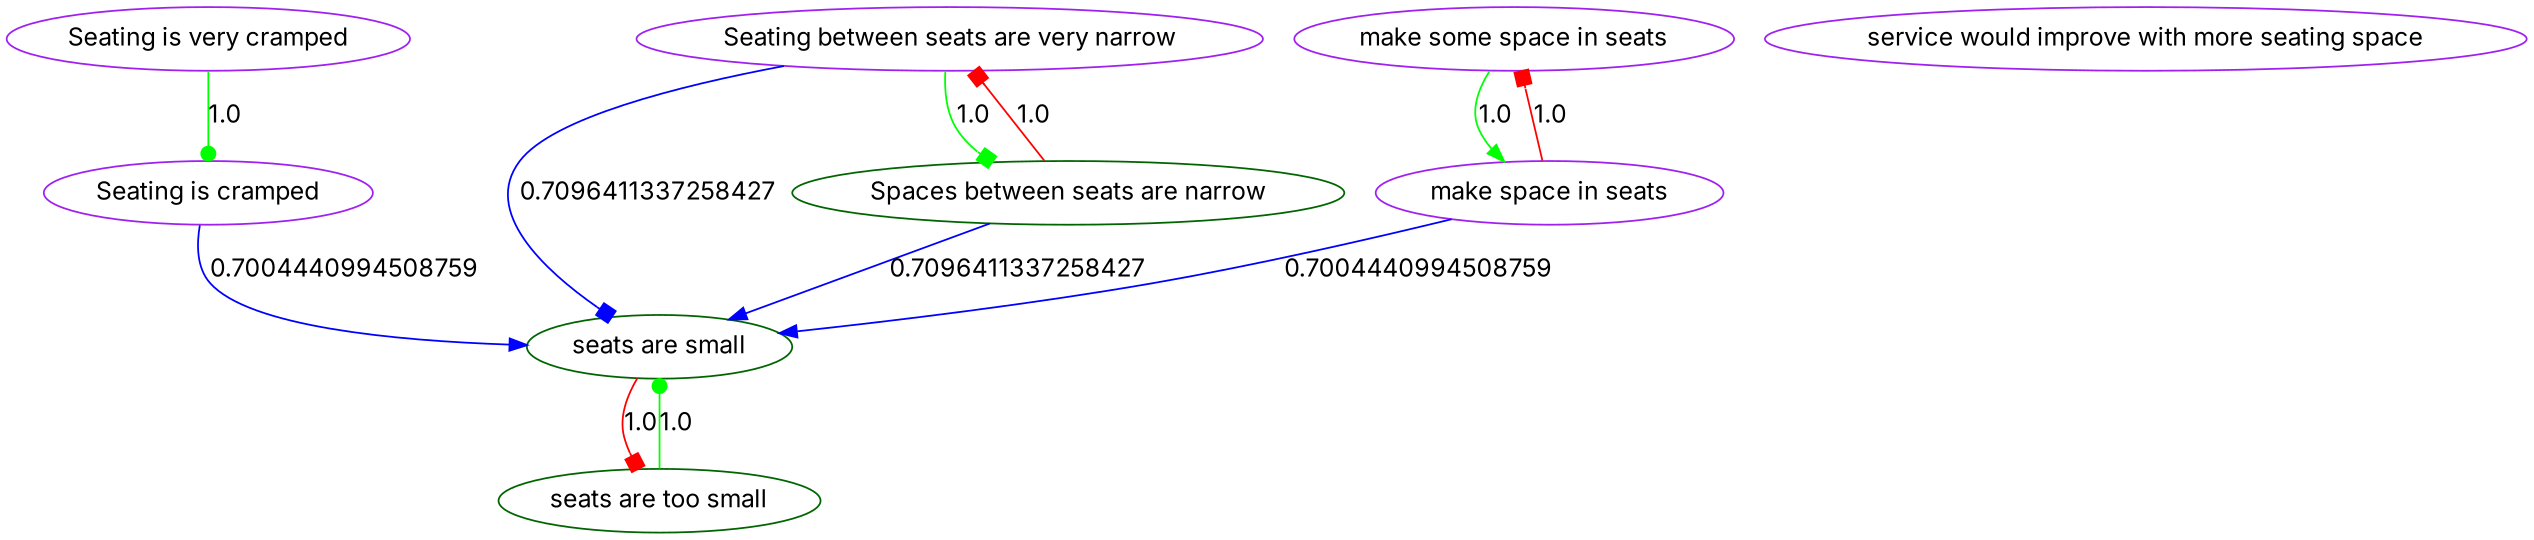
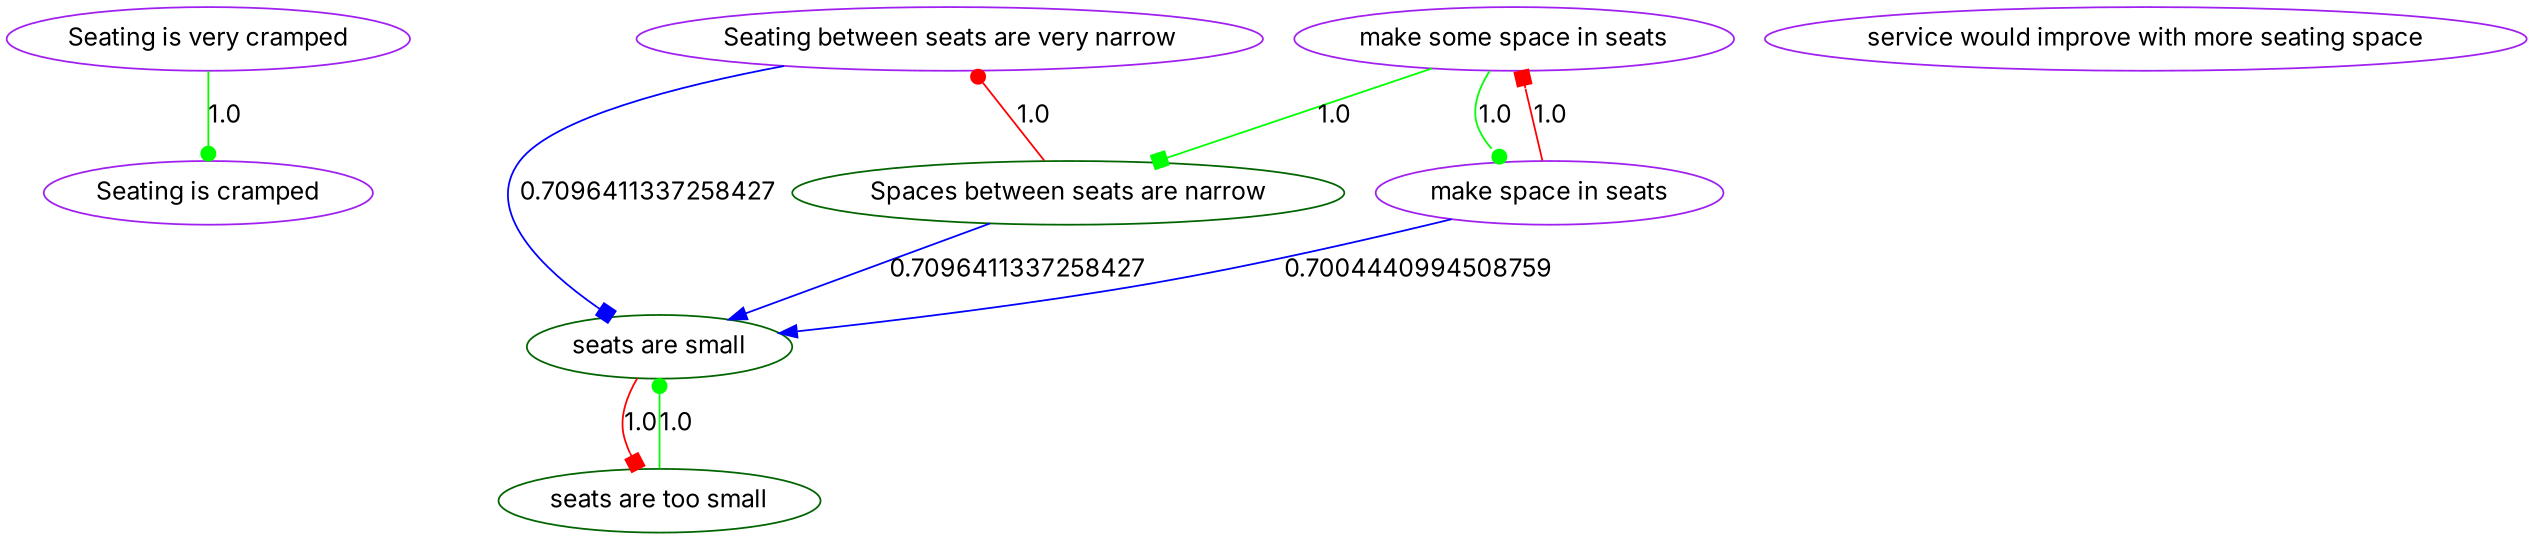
  digraph {
    fontname=Inter
    node [color=purple fontname=Inter]
    edge [arrowhead=normal color=green fontname=Inter]
    "Seating is very cramped"
    "Seating is cramped"
    "seats are small" [color=darkgreen]
    "seats are too small" [color=darkgreen]
    n5 [label="Seating between seats are very narrow"]
    "Spaces between seats are narrow" [color=darkgreen]
    "make some space in seats"
    "make space in seats"
    "service would improve with more seating space"
    "Seating is very cramped" -> "Seating is cramped" [arrowhead=dot label=1.0]
-   "Seating is cramped" -> "seats are small" [color=blue label=0.7004440994508759]
    "seats are small" -> "seats are too small" [arrowhead=box color=red label=1.0]
    "seats are too small" -> "seats are small" [arrowhead=dot label=1.0]
    n5 -> "seats are small" [arrowhead=box color=blue label=0.7096411337258427]
-   n5 -> "Spaces between seats are narrow" [arrowhead=box label=1.0]
+   "make some space in seats" -> "Spaces between seats are narrow" [arrowhead=box label=1.0]
    "Spaces between seats are narrow" -> "seats are small" [color=blue label=0.7096411337258427]
-   "Spaces between seats are narrow" -> n5 [arrowhead=box color=red label=1.0]
-   "make some space in seats" -> "make space in seats" [label=1.0]
+   "Spaces between seats are narrow" -> n5 [arrowhead=dot color=red label=1.0]
+   "make some space in seats" -> "make space in seats" [arrowhead=dot label=1.0]
    "make space in seats" -> "seats are small" [color=blue label=0.7004440994508759]
    "make space in seats" -> "make some space in seats" [arrowhead=box color=red label=1.0]
  }
